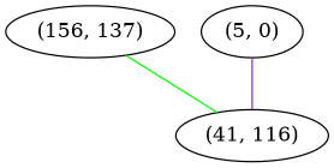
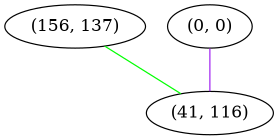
  graph {
    n1 [label="(41, 116)"]
    "(156, 137)"
-   "(0, 0)" [label="(5, 0)"]
+   "(0, 0)"
    "(156, 137)" -- n1 [color=green weight=2]
    "(0, 0)" -- n1 [color=purple weight=4]
  }
